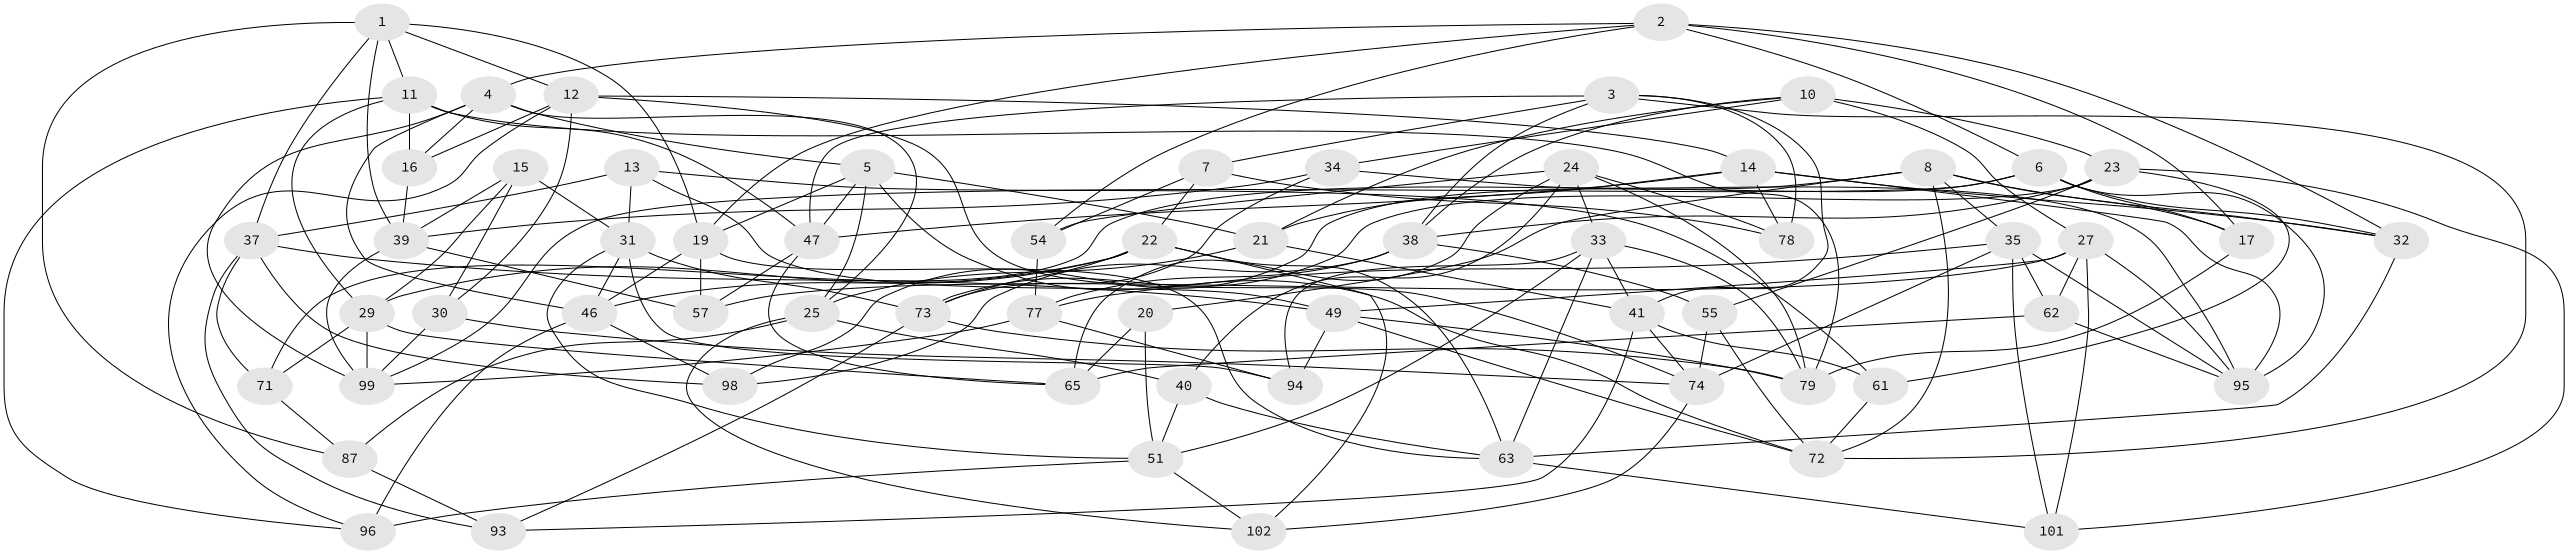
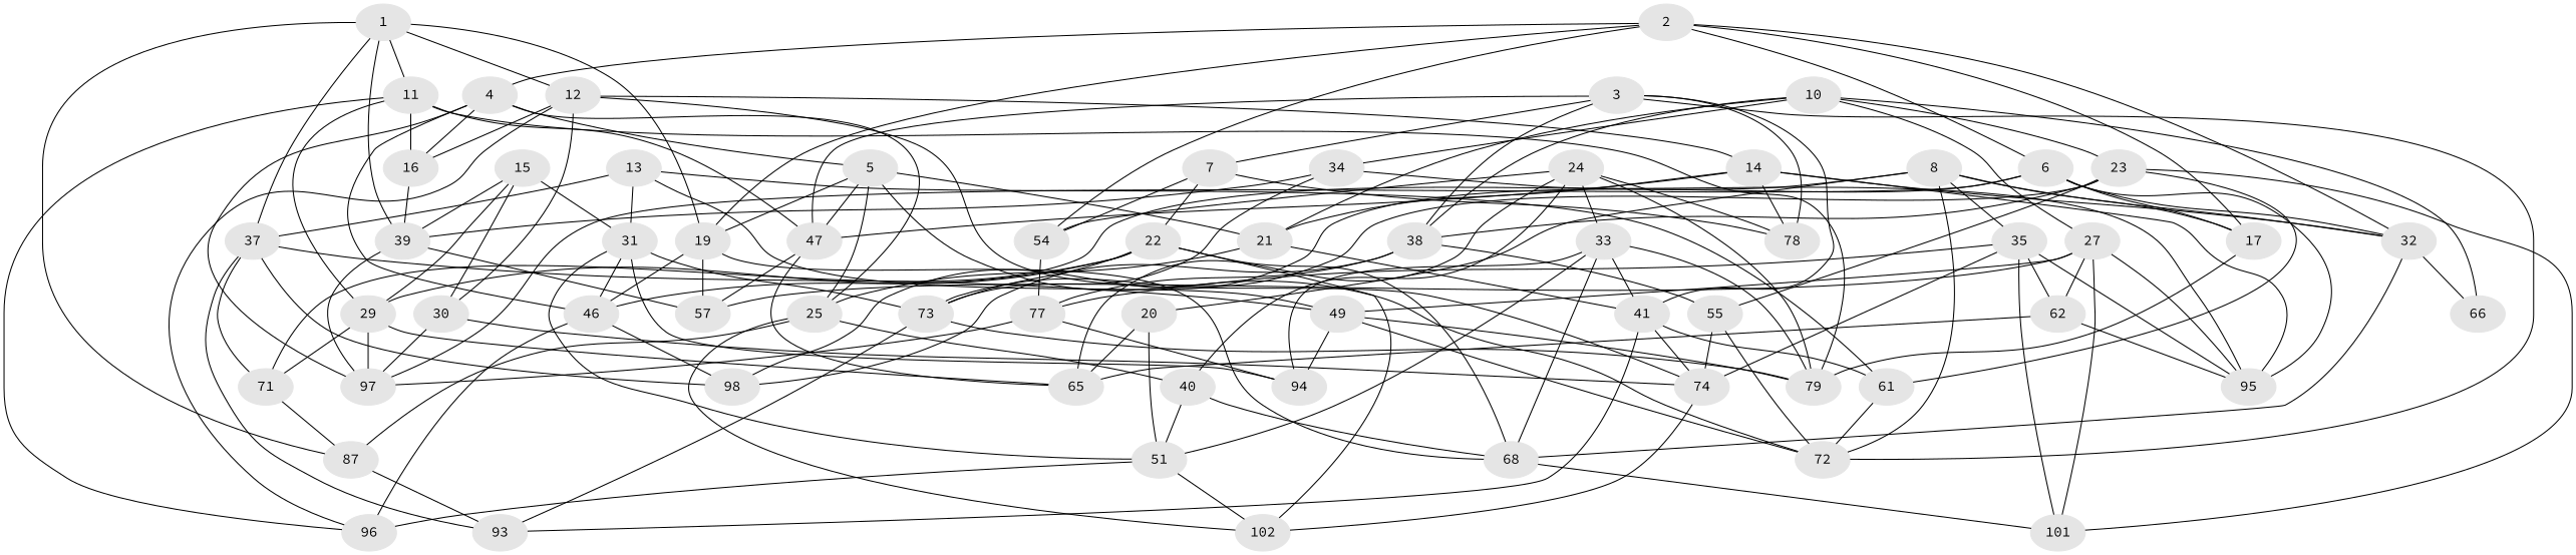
  graph {
    fontname="Source Code Pro"
    node [color=gray90 fontname="Source Code Pro" style=filled]
    edge [fontname="Source Code Pro"]
    1 [super="+50"]
    11 [super="+60"]
    12 [super="+18"]
    19 [super="+67"]
    37 [super="+99"]
    39 [super="+106"]
    n7 [label=87]
    47 [super="+87"]
    16
    29 [super="+56"]
    79 [super="+81"]
    96
    14 [super="+85"]
    30
    74 [super="+82"]
    46 [super="+59"]
    57
-   68 [super="+91" label=63]
+   68 [super="+91"]
    n19 [label=98]
    71
    49 [super="+64"]
    93
-   97 [super="+98" label=99]
+   97 [super="+98"]
    2 [super="+9"]
    4 [super="+105"]
    6 [super="+83"]
    17
    32 [super="+63"]
    54
    5 [super="+45"]
    25 [super="+52"]
    95 [super="+100"]
+   66
    77 [super="+86"]
    3 [super="+80"]
    7 [super="+43"]
    n37 [label=38 super="+104"]
    41 [super="+42"]
    72 [super="+84"]
    78
    22 [super="+53"]
    55
    61
    65 [super="+92"]
    21 [super="+89"]
    102
    40
    73 [super="+75"]
    8 [super="+44"]
    20
    35 [super="+38"]
    51 [super="+70"]
    101
    62
    10 [super="+76"]
    23 [super="+48"]
    27 [super="+90"]
    34
    31 [super="+36"]
    94
    13
    15
    24 [super="+69"]
    33 [super="+103"]
    1 -- 11
    1 -- 12
    1 -- 19
    1 -- 37
    1 -- 39
    1 -- n7
    11 -- 47
    11 -- 16
    11 -- 29
    11 -- 79
    11 -- 96
    12 -- 16
    12 -- 96
    12 -- 14
    12 -- 30
    12 -- 74
    19 -- 46
    19 -- 57
    19 -- 68
    37 -- n19
    37 -- 71
    37 -- 49
    37 -- 93
    39 -- 57
    39 -- 97
    n7 -- 93
    47 -- 57
    47 -- 65
    16 -- 39
    29 -- 71
    29 -- 97
    29 -- 65
    14 -- 47
    14 -- 32
    14 -- 95
    14 -- 78
    14 -- 21
    30 -- 74
    30 -- 97
    74 -- 102
    46 -- 96
    46 -- n19
    68 -- 101
    71 -- n7
    49 -- 79
    49 -- 72
    49 -- 94
    2 -- 19
    2 -- 4
    2 -- 6
    2 -- 17
    2 -- 32
    2 -- 54
    4 -- 16
    4 -- 46
    4 -- 97
    4 -- 5
    4 -- 25
    6 -- n19
    6 -- 97
    6 -- 17
    6 -- 32
    6 -- 95
    17 -- 79
    32 -- 68
+   32 -- 66
    54 -- 77
    5 -- 19
    5 -- 47
    5 -- 25
    5 -- 72
    5 -- 21
    25 -- n7
    25 -- 102
    25 -- 40
    77 -- 97
    77 -- 94
    3 -- 47
    3 -- 7
    3 -- n37
    3 -- 41
    3 -- 72
    3 -- 78
    7 -- 54
    7 -- 78
    7 -- 22
    n37 -- n19
    n37 -- 77
    n37 -- 55
    41 -- 74
    41 -- 93
    41 -- 61
    22 -- 29
    22 -- 46
    22 -- 68
    22 -- 102
    22 -- 73
    55 -- 74
    55 -- 72
    61 -- 72
    21 -- 25
    21 -- 41
    40 -- 68
    40 -- 51
    73 -- 79
    73 -- 93
    8 -- 71
    8 -- 17
    8 -- 32
    8 -- 72
    8 -- 20
    8 -- 35
    20 -- 65 [weight=2]
    20 -- 51
    35 -- 74
    35 -- 95
    35 -- 77
    35 -- 101
    35 -- 62
    51 -- 96
    51 -- 102
    62 -- 95
    62 -- 65
+   10 -- 66
    10 -- n37
    10 -- 21
    10 -- 23
    10 -- 27
    10 -- 34
    23 -- n37
    23 -- 55
    23 -- 61
    23 -- 73
    23 -- 101
    27 -- 57
    27 -- 49
    27 -- 95
    27 -- 101
    27 -- 62
    34 -- 39
    34 -- 95
    34 -- 73
    31 -- 46
    31 -- 73
    31 -- 51
    31 -- 94
    13 -- 37
    13 -- 49
    13 -- 61
    13 -- 31
    15 -- 39
    15 -- 29
    15 -- 30
    15 -- 31
    24 -- 79
    24 -- 54
    24 -- 78
    24 -- 65
    24 -- 40
    24 -- 33
    33 -- 79
    33 -- 68
    33 -- 41
    33 -- 51
    33 -- 94
  }
